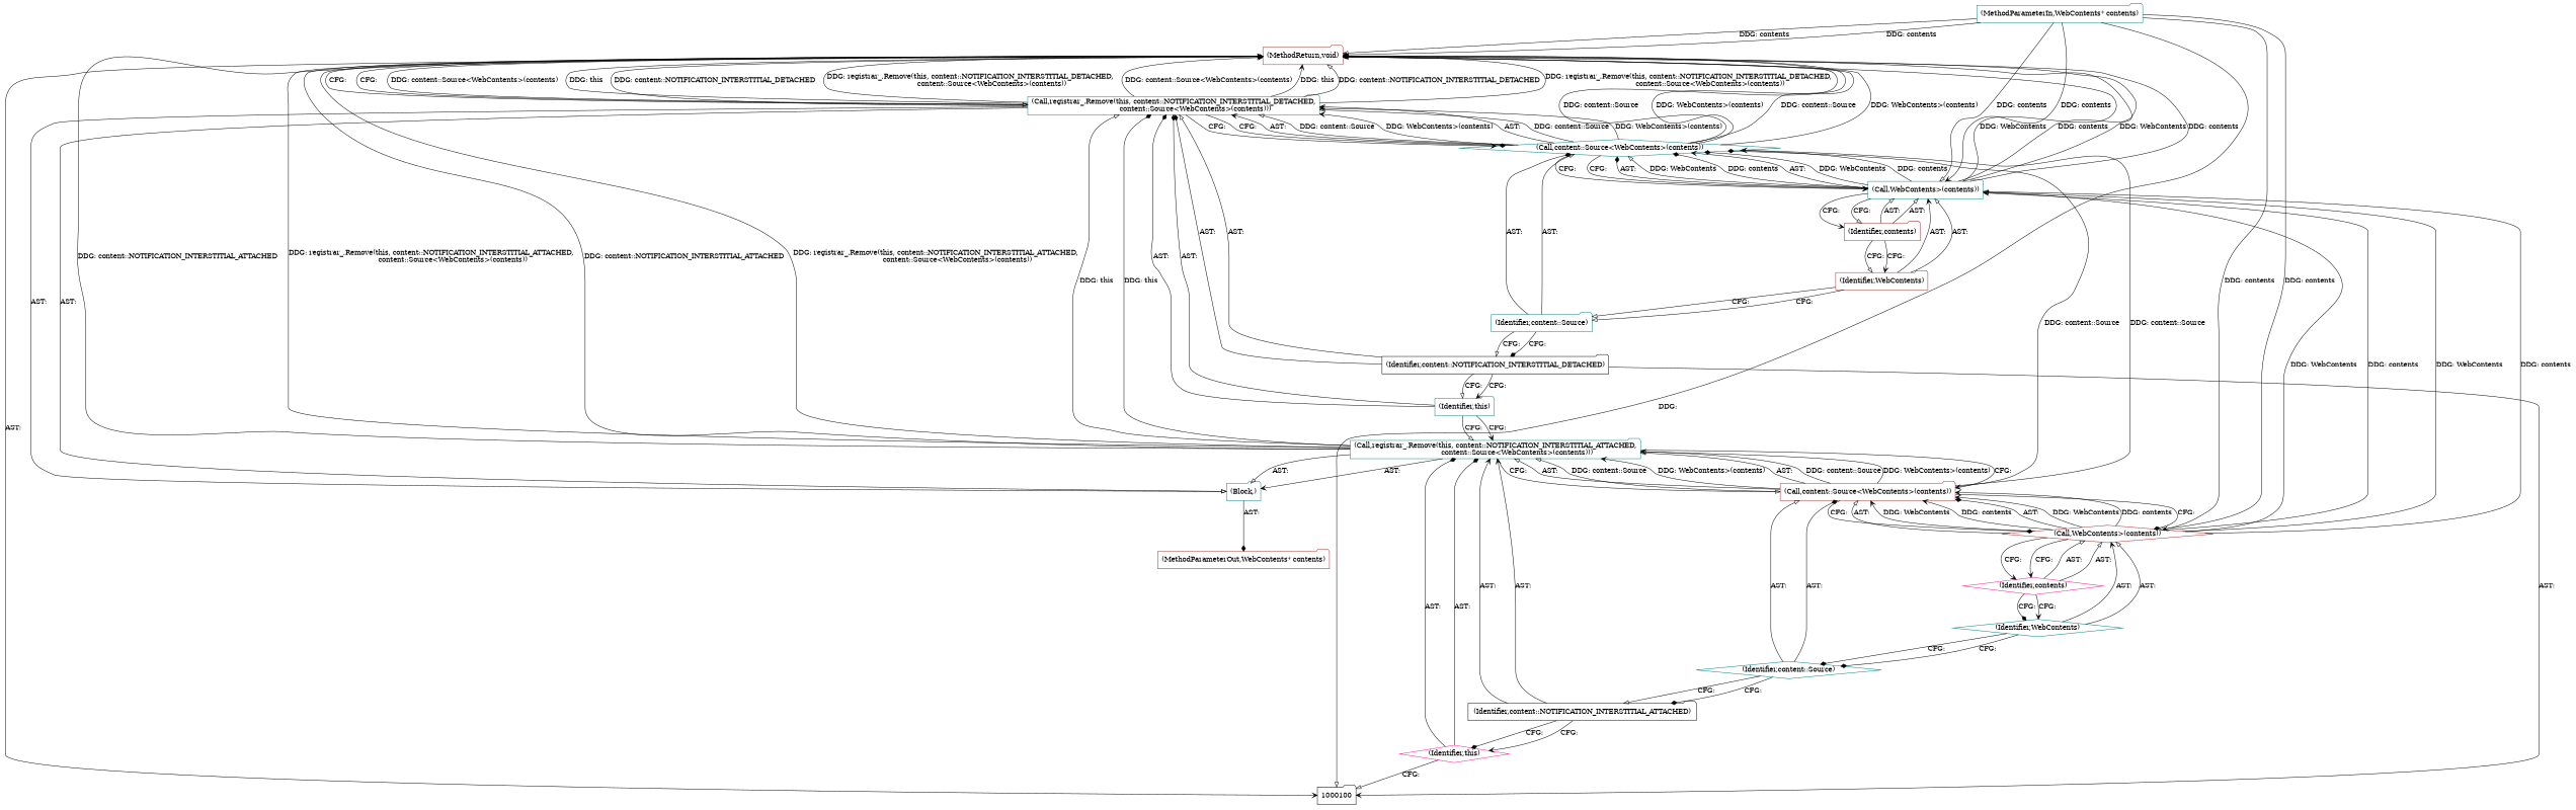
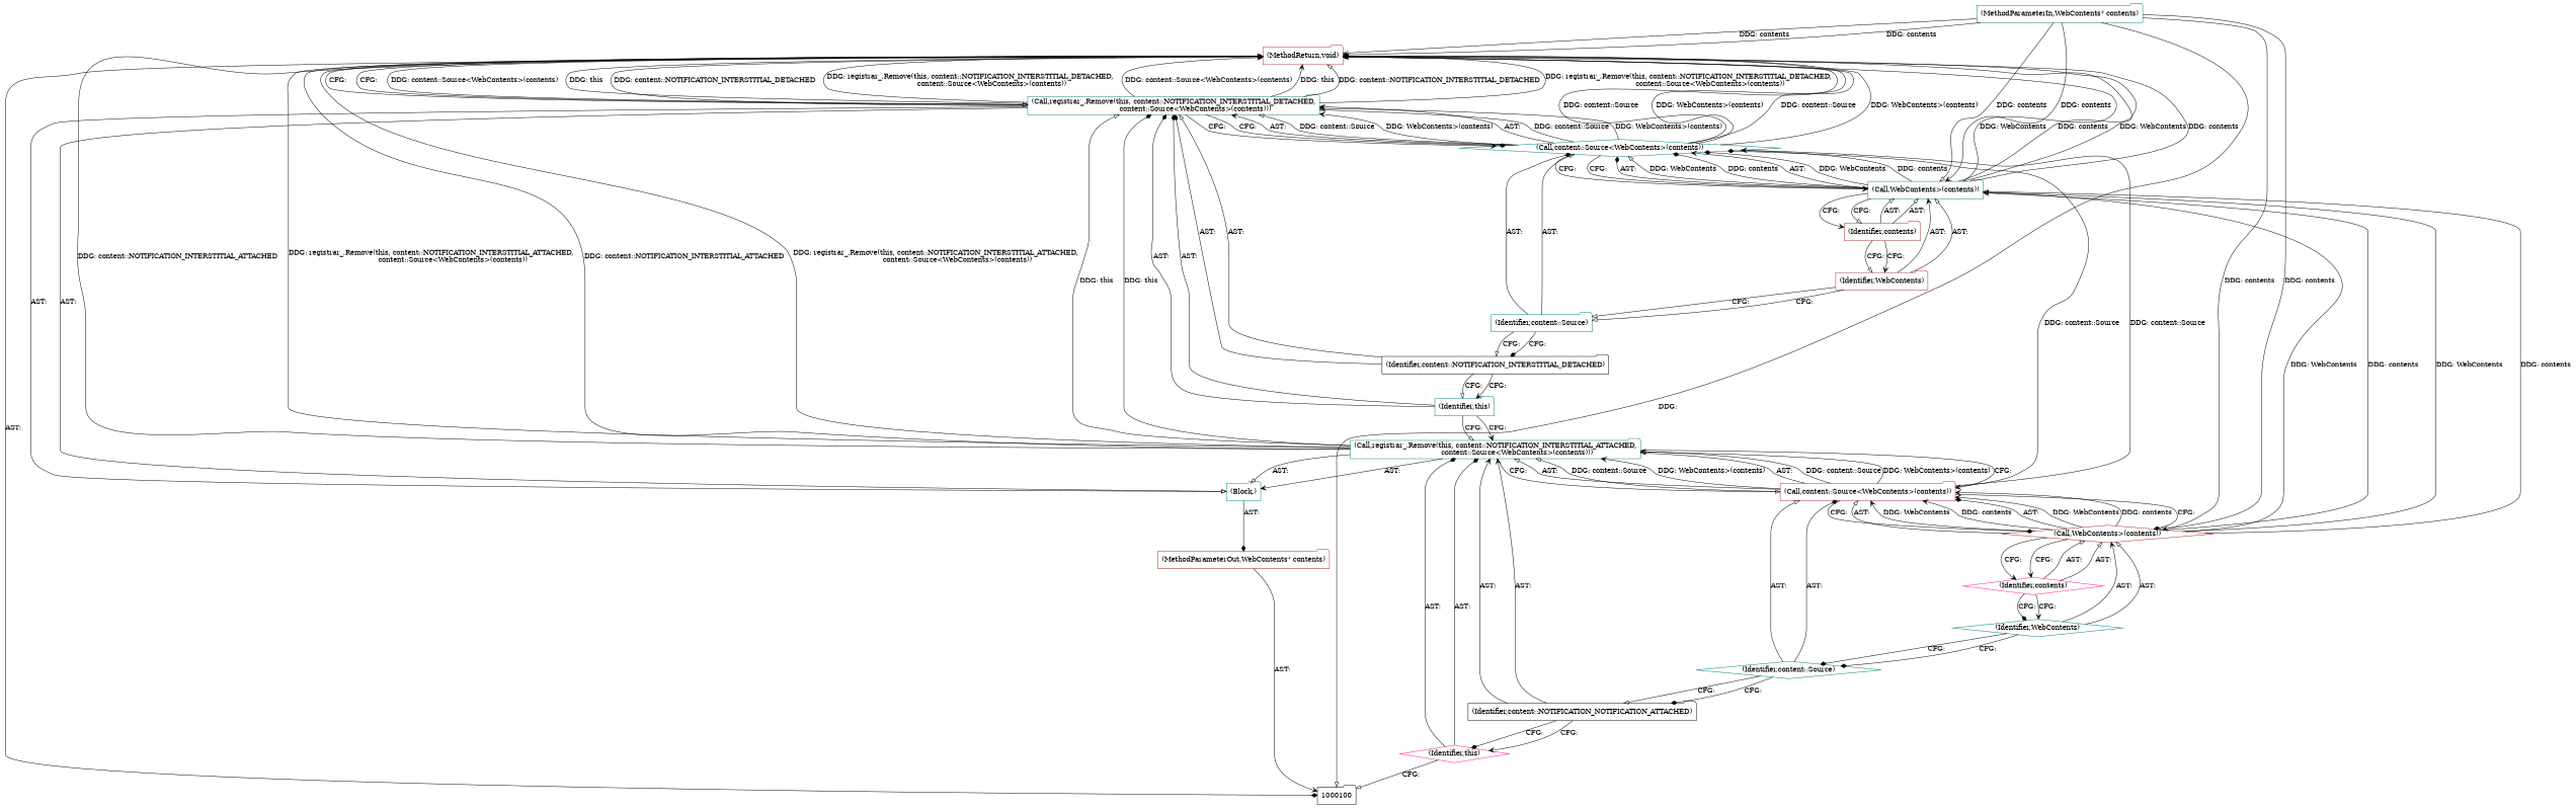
  digraph {
    node [color=teal shape=folder]
    edge [arrowhead=onormal]
    n1 [color=brown label="(MethodReturn,void)"]
    n2 [label="(Call,registrar_.Remove(this, content::NOTIFICATION_INTERSTITIAL_DETACHED,\n                    content::Source<WebContents>(contents)))"]
    1000100 [color=black]
    n4 [label="(Block,)"]
    n5 [label="(Call,content::Source<WebContents>(contents))" shape=diamond]
    n6 [color=brown label="(MethodParameterOut,WebContents* contents)"]
    n7 [label="(MethodParameterIn,WebContents* contents)"]
    n8 [color=brown label="(Call,WebContents>(contents))" shape=diamond]
    n9 [label="(Call,WebContents>(contents))"]
    n10 [color=brown label="(Call,content::Source<WebContents>(contents))"]
    n11 [color=deeppink label="(Identifier,contents)" shape=diamond]
    n12 [color=brown label="(Identifier,contents)"]
    n13 [color=deeppink label="(Identifier,this)" shape=diamond]
    n14 [label="(Call,registrar_.Remove(this, content::NOTIFICATION_INTERSTITIAL_ATTACHED,\n                    content::Source<WebContents>(contents)))"]
-   n15 [color=black label="(Identifier,content::NOTIFICATION_INTERSTITIAL_ATTACHED)"]
+   n15 [color=black label="(Identifier,content::NOTIFICATION_NOTIFICATION_ATTACHED)"]
    n16 [label="(Identifier,content::Source)" shape=diamond]
    n17 [label="(Identifier,WebContents)" shape=diamond]
    n18 [label="(Identifier,this)"]
    n19 [color=black label="(Identifier,content::NOTIFICATION_INTERSTITIAL_DETACHED)"]
    n20 [label="(Identifier,content::Source)"]
    n21 [color=brown label="(Identifier,WebContents)"]
    n1 -> n2 [label="CFG: "]
    n1 -> n2 [label="CFG: "]
-   n1 -> 1000100 [arrowhead=vee label="AST: "]
+   n1 -> 1000100 [arrowhead=diamond label="AST: "]
    n2 -> n1 [arrowhead=vee label="DDG: content::Source<WebContents>(contents)"]
    n2 -> n1 [label="DDG: this"]
    n2 -> n1 [arrowhead=diamond label="DDG: content::NOTIFICATION_INTERSTITIAL_DETACHED"]
    n2 -> n1 [label="DDG: registrar_.Remove(this, content::NOTIFICATION_INTERSTITIAL_DETACHED,\n                    content::Source<WebContents>(contents))"]
    n2 -> n1 [arrowhead=vee label="DDG: content::Source<WebContents>(contents)"]
    n2 -> n1 [arrowhead=vee label="DDG: this"]
    n2 -> n1 [label="DDG: content::NOTIFICATION_INTERSTITIAL_DETACHED"]
    n2 -> n1 [arrowhead=diamond label="DDG: registrar_.Remove(this, content::NOTIFICATION_INTERSTITIAL_DETACHED,\n                    content::Source<WebContents>(contents))"]
    n2 -> n4 [label="AST: "]
    n2 -> n4 [label="AST: "]
    n2 -> n5 [arrowhead=vee label="CFG: "]
    n2 -> n5 [arrowhead=diamond label="CFG: "]
    n4 -> n6 [arrowhead=diamond label="AST: "]
    n5 -> n1 [label="DDG: content::Source"]
    n5 -> n1 [arrowhead=diamond label="DDG: WebContents>(contents)"]
    n5 -> n1 [label="DDG: content::Source"]
    n5 -> n1 [arrowhead=vee label="DDG: WebContents>(contents)"]
    n5 -> n2 [arrowhead=vee label="AST: "]
    n5 -> n2 [label="DDG: content::Source"]
    n5 -> n2 [arrowhead=vee label="DDG: WebContents>(contents)"]
    n5 -> n2 [arrowhead=vee label="AST: "]
    n5 -> n2 [label="DDG: content::Source"]
    n5 -> n2 [arrowhead=vee label="DDG: WebContents>(contents)"]
    n5 -> n9 [arrowhead=vee label="CFG: "]
    n5 -> n9 [arrowhead=vee label="CFG: "]
-   n19 -> 1000100 [arrowhead=vee label="AST: "]
+   n6 -> 1000100 [arrowhead=vee label="AST: "]
    n7 -> n1 [label="DDG: contents"]
    n7 -> n1 [arrowhead=diamond label="DDG: contents"]
    n7 -> 1000100 [label="DDG: "]
    n7 -> n8 [arrowhead=vee label="DDG: contents"]
    n7 -> n8 [label="DDG: contents"]
    n7 -> n9 [label="DDG: contents"]
    n7 -> n9 [arrowhead=vee label="DDG: contents"]
    n8 -> n9 [label="DDG: WebContents"]
    n8 -> n9 [arrowhead=vee label="DDG: contents"]
    n8 -> n9 [label="DDG: WebContents"]
    n8 -> n9 [label="DDG: contents"]
    n8 -> n10 [label="AST: "]
    n8 -> n10 [arrowhead=vee label="DDG: WebContents"]
    n8 -> n10 [arrowhead=vee label="DDG: contents"]
    n8 -> n10 [arrowhead=diamond label="AST: "]
    n8 -> n10 [arrowhead=vee label="DDG: WebContents"]
    n8 -> n10 [arrowhead=vee label="DDG: contents"]
    n8 -> n11 [arrowhead=vee label="CFG: "]
    n8 -> n11 [arrowhead=vee label="CFG: "]
    n9 -> n1 [arrowhead=diamond label="DDG: WebContents"]
    n9 -> n1 [arrowhead=vee label="DDG: contents"]
    n9 -> n1 [label="DDG: WebContents"]
    n9 -> n1 [arrowhead=diamond label="DDG: contents"]
    n9 -> n5 [arrowhead=diamond label="AST: "]
    n9 -> n5 [label="DDG: WebContents"]
    n9 -> n5 [arrowhead=diamond label="DDG: contents"]
    n9 -> n5 [arrowhead=vee label="AST: "]
    n9 -> n5 [arrowhead=diamond label="DDG: WebContents"]
    n9 -> n5 [label="DDG: contents"]
    n9 -> n12 [arrowhead=vee label="CFG: "]
    n9 -> n12 [label="CFG: "]
    n10 -> n5 [arrowhead=diamond label="DDG: content::Source"]
    n10 -> n5 [arrowhead=vee label="DDG: content::Source"]
    n10 -> n8 [arrowhead=diamond label="CFG: "]
    n10 -> n8 [arrowhead=diamond label="CFG: "]
    n10 -> n14 [label="AST: "]
    n10 -> n14 [label="DDG: content::Source"]
    n10 -> n14 [arrowhead=vee label="DDG: WebContents>(contents)"]
    n10 -> n14 [label="AST: "]
    n10 -> n14 [arrowhead=vee label="DDG: content::Source"]
    n10 -> n14 [label="DDG: WebContents>(contents)"]
    n11 -> n8 [label="AST: "]
    n11 -> n8 [label="AST: "]
    n11 -> n17 [arrowhead=diamond label="CFG: "]
    n11 -> n17 [arrowhead=vee label="CFG: "]
    n12 -> n9 [label="AST: "]
    n12 -> n9 [label="AST: "]
    n12 -> n21 [label="CFG: "]
    n12 -> n21 [arrowhead=vee label="CFG: "]
    n13 -> 1000100 [label="CFG: "]
    n13 -> n14 [arrowhead=diamond label="AST: "]
    n13 -> n14 [arrowhead=diamond label="AST: "]
    n14 -> n1 [arrowhead=vee label="DDG: content::NOTIFICATION_INTERSTITIAL_ATTACHED"]
    n14 -> n1 [label="DDG: registrar_.Remove(this, content::NOTIFICATION_INTERSTITIAL_ATTACHED,\n                    content::Source<WebContents>(contents))"]
    n14 -> n1 [arrowhead=diamond label="DDG: content::NOTIFICATION_INTERSTITIAL_ATTACHED"]
    n14 -> n1 [label="DDG: registrar_.Remove(this, content::NOTIFICATION_INTERSTITIAL_ATTACHED,\n                    content::Source<WebContents>(contents))"]
    n14 -> n2 [label="DDG: this"]
    n14 -> n2 [arrowhead=diamond label="DDG: this"]
    n14 -> n4 [label="AST: "]
    n14 -> n4 [arrowhead=vee label="AST: "]
    n14 -> n10 [label="CFG: "]
    n14 -> n10 [arrowhead=vee label="CFG: "]
    n15 -> n13 [arrowhead=diamond label="CFG: "]
    n15 -> n13 [arrowhead=vee label="CFG: "]
    n15 -> n14 [arrowhead=vee label="AST: "]
    n15 -> n14 [arrowhead=vee label="AST: "]
    n16 -> n10 [label="AST: "]
    n16 -> n10 [arrowhead=diamond label="AST: "]
    n16 -> n15 [label="CFG: "]
    n16 -> n15 [arrowhead=diamond label="CFG: "]
    n17 -> n8 [arrowhead=vee label="AST: "]
    n17 -> n8 [label="AST: "]
    n17 -> n16 [arrowhead=diamond label="CFG: "]
    n17 -> n16 [arrowhead=diamond label="CFG: "]
    n18 -> n2 [arrowhead=diamond label="AST: "]
    n18 -> n2 [arrowhead=diamond label="AST: "]
    n18 -> n14 [label="CFG: "]
    n18 -> n14 [arrowhead=vee label="CFG: "]
    n19 -> n2 [arrowhead=diamond label="AST: "]
    n19 -> n2 [label="AST: "]
    n19 -> n18 [label="CFG: "]
    n19 -> n18 [arrowhead=vee label="CFG: "]
    n20 -> n5 [arrowhead=diamond label="AST: "]
    n20 -> n5 [label="AST: "]
    n20 -> n19 [label="CFG: "]
    n20 -> n19 [arrowhead=diamond label="CFG: "]
    n21 -> n9 [arrowhead=vee label="AST: "]
    n21 -> n9 [label="AST: "]
    n21 -> n20 [label="CFG: "]
    n21 -> n20 [label="CFG: "]
  }
